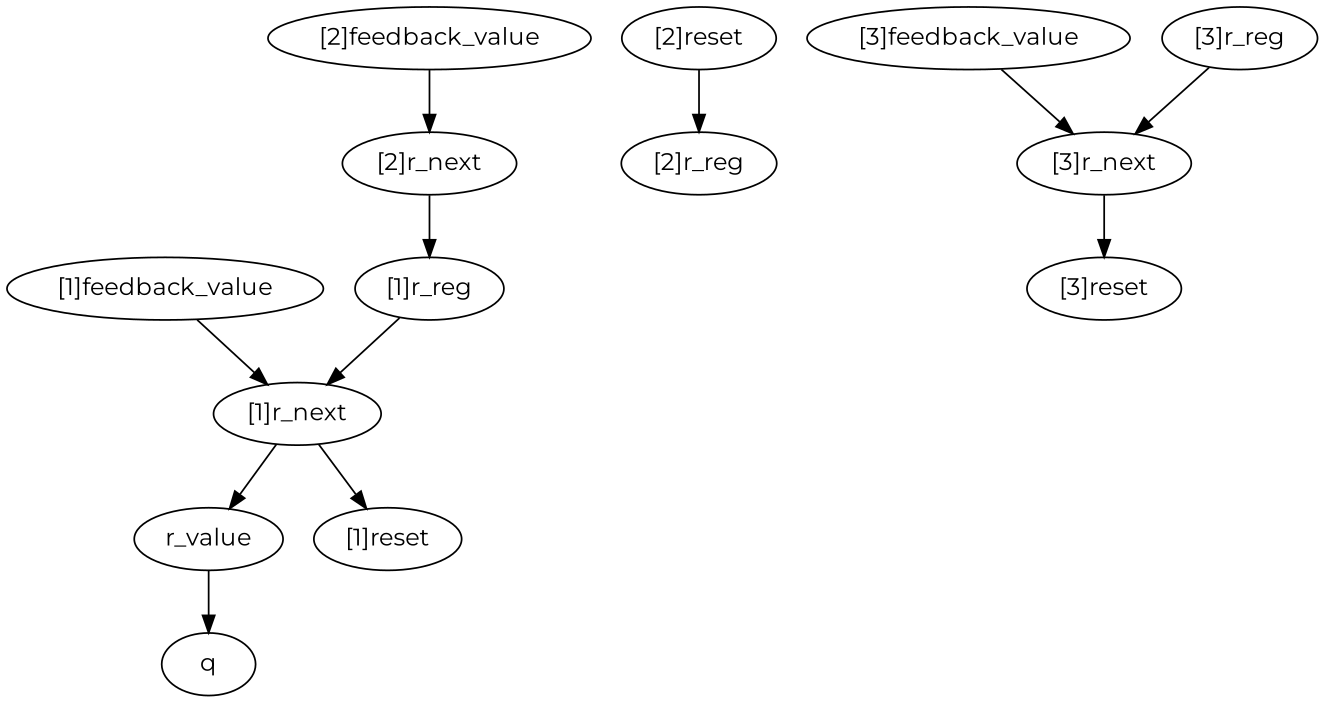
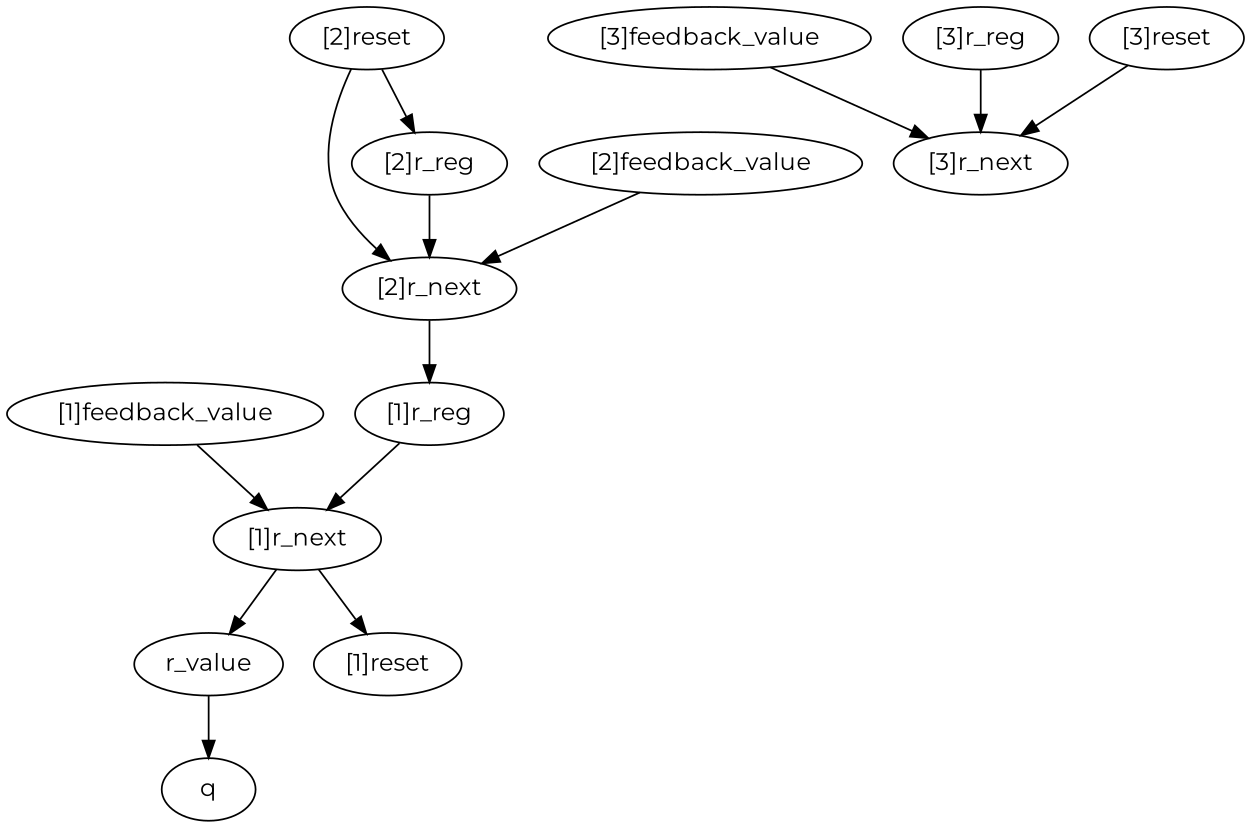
  strict digraph {
    fontname=Montserrat
    node [complexity=22 fontname=Montserrat importance=1.4576270815 rank=0.0662557764317]
    edge [fontname=Montserrat]
    "[2]r_next" [complexity=14 importance=1.33898304426 rank=0.0956416460184]
    "[2]reset"
    "[2]r_reg" [importance=1.61016921619 rank=0.0731895098267]
    "[1]r_reg" [complexity=12 importance=1.03389809745 rank=0.0861581747875]
    "[1]r_next" [complexity=4 importance=0.762711925521 rank=0.19067798138]
    "[1]feedback_value" [complexity=12 importance=0.88135596276 rank=0.07344633023]
    n7 [complexity=2 importance=0.457626978714 label=r_value rank=0.228813489357]
    "[1]reset" [complexity=12 importance=0.88135596276 rank=0.07344633023]
    q [complexity=0 importance=0.186440806785 rank=0.0]
    "[3]feedback_value" [complexity=32 importance=2.03389820023 rank=0.0635593187573]
    "[3]r_next" [complexity=24 importance=1.91525416299 rank=0.0798022567914]
    "[2]feedback_value"
    "[3]r_reg" [complexity=32 importance=2.18644033492 rank=0.0683262604663]
    "[3]reset" [complexity=32 importance=2.03389820023 rank=0.0635593187573]
    "[2]r_next" -> "[1]r_reg"
+   "[2]reset" -> "[2]r_next"
    "[2]reset" -> "[2]r_reg"
+   "[2]r_reg" -> "[2]r_next"
    "[1]r_reg" -> "[1]r_next"
    "[1]r_next" -> n7
    "[1]r_next" -> "[1]reset"
    "[1]feedback_value" -> "[1]r_next"
    n7 -> q
    "[3]feedback_value" -> "[3]r_next"
    "[2]feedback_value" -> "[2]r_next"
    "[3]r_reg" -> "[3]r_next"
-   "[3]r_next" -> "[3]reset"
+   "[3]reset" -> "[3]r_next"
  }
